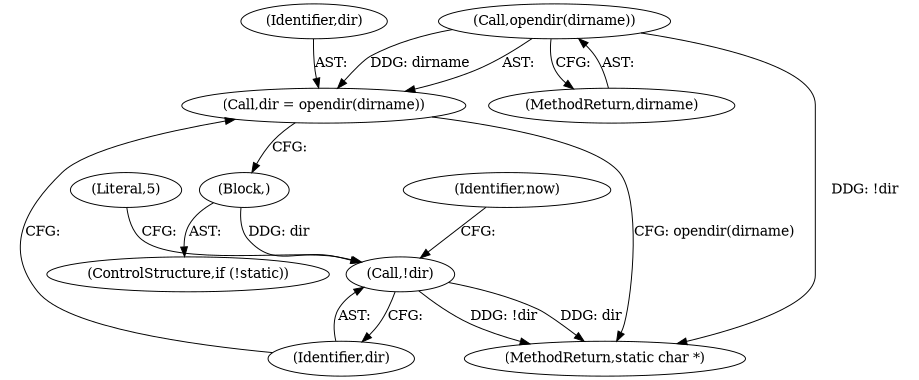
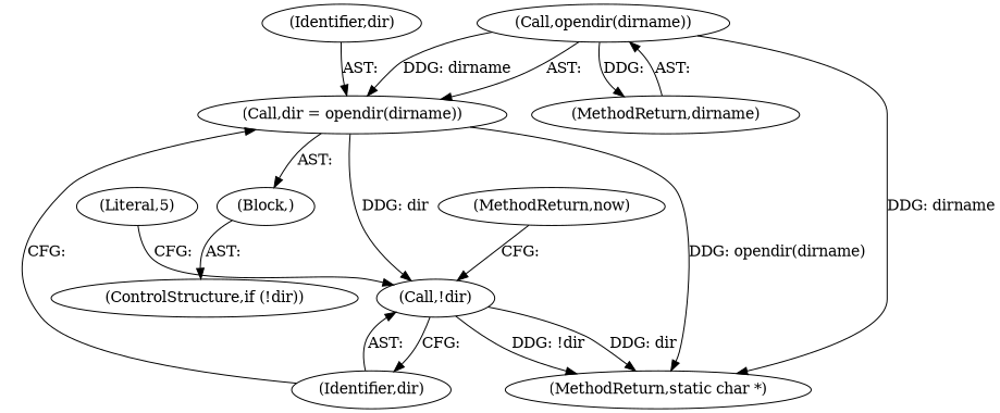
  digraph {
    n1 [label="(Call,opendir(dirname))"]
    n2 [label="(Call,dir = opendir(dirname))"]
    n3 [label="(MethodReturn,dirname)"]
    n4 [label="(MethodReturn,static char *)"]
    n5 [label="(Call,!dir)"]
    n6 [label="(Block,)"]
    n7 [label="(Identifier,dir)"]
-   n8 [label="(ControlStructure,if (!static))"]
+   n8 [label="(ControlStructure,if (!dir))"]
    n9 [label="(Identifier,dir)"]
    n10 [label="(Literal,5)"]
-   n11 [label="(Identifier,now)"]
+   n11 [label="(MethodReturn,now)"]
    n1 -> n2 [label="AST: "]
    n1 -> n2 [label="DDG: dirname"]
-   n1 -> n3 [label="CFG: "]
-   n1 -> n4 [label="DDG: !dir"]
-   n2 -> n4 [label="CFG: opendir(dirname)"]
-   n6 -> n5 [label="DDG: dir"]
-   n2 -> n6 [label="CFG: "]
+   n1 -> n3 [label="DDG: "]
+   n1 -> n4 [label="DDG: dirname"]
+   n2 -> n4 [label="DDG: opendir(dirname)"]
+   n2 -> n5 [label="DDG: dir"]
+   n2 -> n6 [label="AST: "]
    n3 -> n1 [label="AST: "]
    n5 -> n4 [label="DDG: !dir"]
    n5 -> n4 [label="DDG: dir"]
    n5 -> n7 [label="CFG: "]
    n6 -> n8 [label="AST: "]
    n7 -> n2 [label="CFG: "]
    n7 -> n5 [label="AST: "]
    n9 -> n2 [label="AST: "]
    n10 -> n5 [label="CFG: "]
    n11 -> n5 [label="CFG: "]
  }
